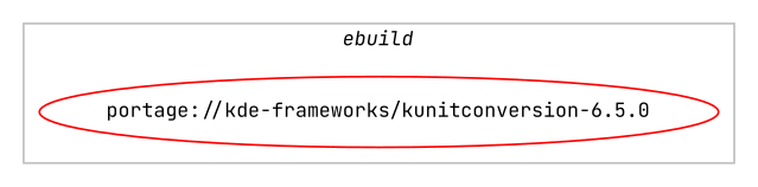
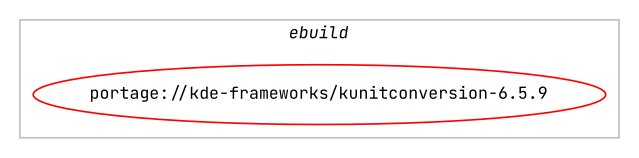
  digraph {
    compound=true
    concentrate=true
    fontname="JetBrains Mono"
    fontsize=10
    newrank=true
    rankdir=LR
    ranksep=1.5
-   n1 [color=red fontname="JetBrains Mono" fontsize=10 label="portage://kde-frameworks/kunitconversion-6.5.0" width=4]
+   n1 [color=red fontname="JetBrains Mono" fontsize=10 label="portage://kde-frameworks/kunitconversion-6.5.9" width=4]
    subgraph cluster_1 {
      color=gray
      label=<<i>ebuild</i>>
      n1
    }
    subgraph cluster_2 {
      color=gray
      label=<<i>dependencies</i>>
      subgraph cluster_3 {
        color=gray
        fillcolor="#eeeeee"
        label=<<i>compile</i>>
        style=filled
      }
      subgraph cluster_4 {
        color=gray
        fillcolor="#eeeeee"
        label=<<i>compile and run</i>>
        style=filled
      }
      subgraph cluster_5 {
        color=gray
        fillcolor="#eeeeee"
        label=<<i>run</i>>
        style=filled
      }
    }
    subgraph cluster_6 {
      color=gray
      label=<<i>candidates</i>>
      rank=same
    }
  }
